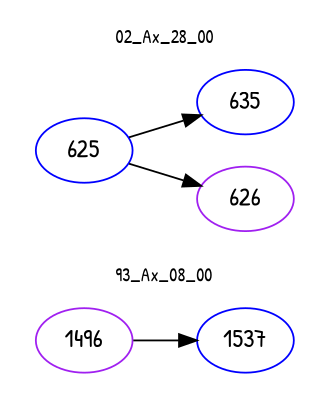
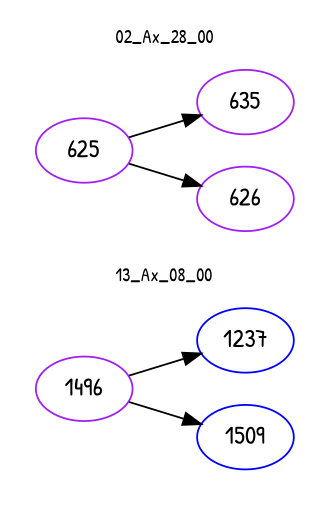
  digraph {
    fontname="Patrick Hand"
    rankdir=LR
    node [color=purple fontname="Patrick Hand"]
    edge [color=black fontname="Patrick Hand"]
    n1 [label=1496]
-   n3 [color=blue label=1537]
-   n4 [color=blue label=625]
+   n2 [color=blue label=1509]
+   n3 [color=blue label=1237]
+   n4 [label=625]
    n5 [label=626]
-   n6 [color=blue label=635]
+   n6 [label=635]
    subgraph cluster_1 {
      color=white
      fontsize=10
-     label="93_Ax_08_00"
+     label="13_Ax_08_00"
      n1
+     n2
      n3
    }
    subgraph cluster_2 {
      color=white
      fontsize=10
      label="02_Ax_28_00"
      n4
      n5
      n6
    }
+   n1 -> n2
    n1 -> n3
    n4 -> n5
    n4 -> n6
  }
